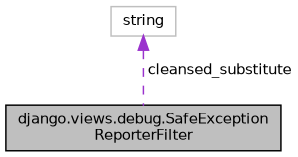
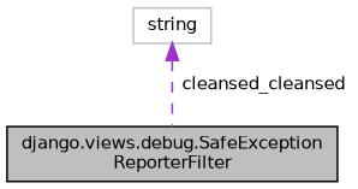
  digraph {
    node [fontname=Helvetica fontsize=10 shape=record style=filled]
    n1 [color=black fillcolor=grey75 fontcolor=black height=0.2 label="django.views.debug.SafeException\lReporterFilter" width=0.4]
    n2 [color=grey75 fillcolor=white height=0.2 label=string width=0.4]
-   n2 -> n1 [color=darkorchid3 dir=back fontname=Helvetica fontsize=10 label=" cleansed_substitute" labelfontname=Helvetica labelfontsize=10 style=dashed]
+   n2 -> n1 [color=darkorchid3 dir=back fontname=Helvetica fontsize=10 label=" cleansed_cleansed" labelfontname=Helvetica labelfontsize=10 style=dashed]
  }
